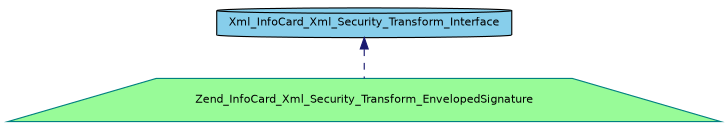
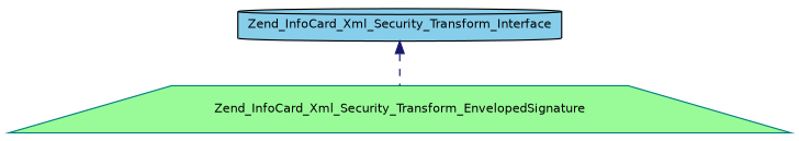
  digraph {
    node [fontname=Helvetica fontsize=10 style=filled]
    n1 [color=teal fillcolor=palegreen fontcolor=black height=0.2 label=Zend_InfoCard_Xml_Security_Transform_EnvelopedSignature shape=trapezium width=0.4]
-   n2 [color=black fillcolor=skyblue height=0.2 label=Xml_InfoCard_Xml_Security_Transform_Interface shape=cylinder width=0.4]
+   n2 [color=black fillcolor=skyblue height=0.2 label=Zend_InfoCard_Xml_Security_Transform_Interface shape=cylinder width=0.4]
    n2 -> n1 [color=midnightblue dir=back fontname=Helvetica fontsize=10 labelfontname=Helvetica labelfontsize=10 style=dashed]
  }
